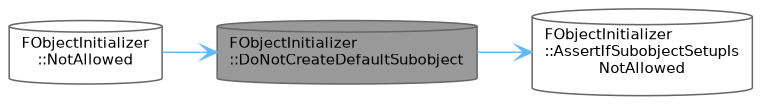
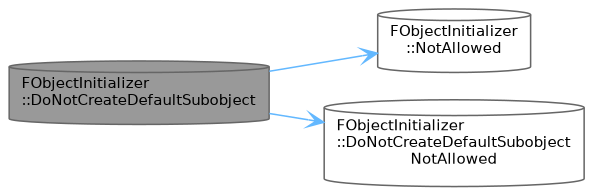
  digraph {
    rankdir=LR
    node [color=grey40 fillcolor=white fontname=Helvetica fontsize=10 shape=cylinder style=filled]
    edge [arrowhead=vee color=steelblue1 fontname=Helvetica fontsize=10 labelfontname=Helvetica labelfontsize=10 style=solid]
    n1 [color=gray40 fillcolor=grey60 fontcolor=black height=0.2 label="FObjectInitializer\l::DoNotCreateDefaultSubobject" width=0.4]
    n2 [height=0.2 label="FObjectInitializer\l::NotAllowed" width=0.4]
-   n3 [height=0.2 label="FObjectInitializer\l::AssertIfSubobjectSetupIs\lNotAllowed" width=0.4]
-   n2 -> n1
+   n3 [height=0.2 label="FObjectInitializer\l::DoNotCreateDefaultSubobject\lNotAllowed" width=0.4]
+   n1 -> n2
    n1 -> n3
  }
